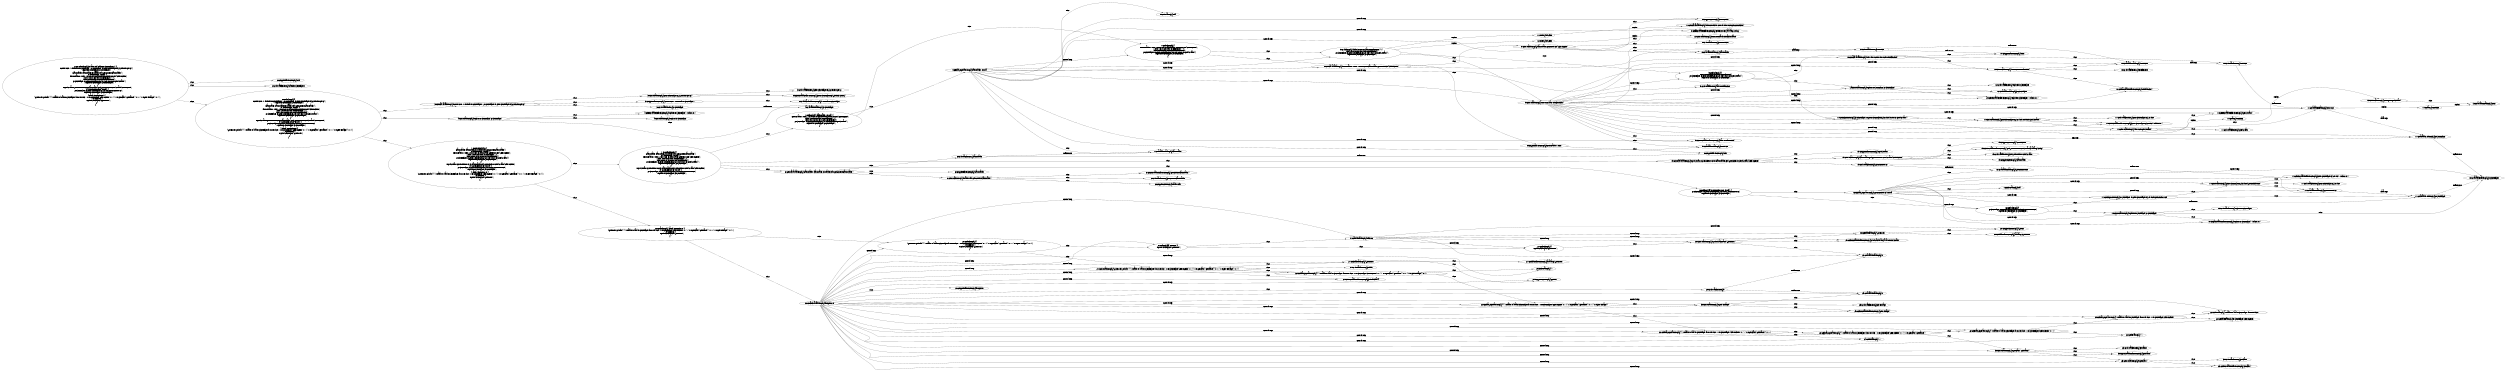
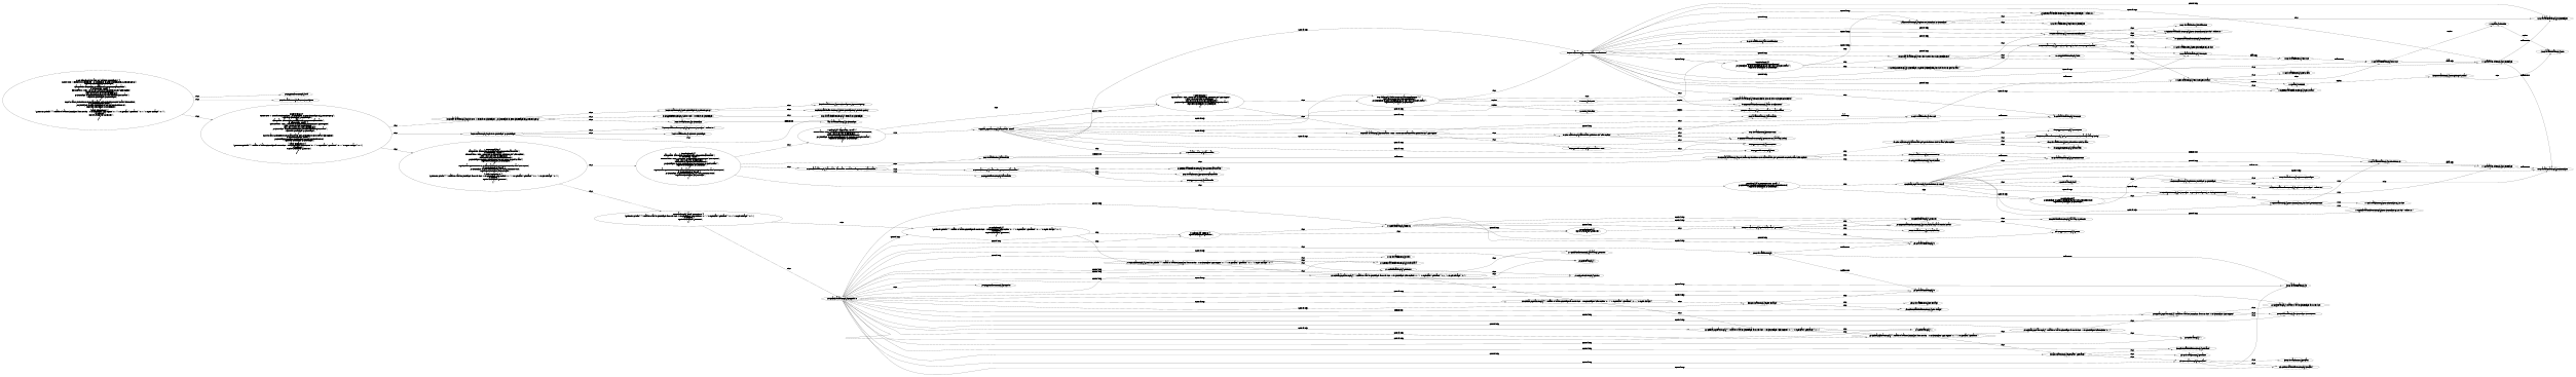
  digraph {
    rankdir=LR
    node [shape=ellipse]
    n1 [label="2:CtTypeReferenceImpl@void"]
    n2 [label="2:CtVirtualElement@collectProjectHelpers"]
    n3 [label="3:CtTypeReferenceImpl@Constructor<? extends ProjectHelper>"]
    n4 [label="3:CtWildcardReferenceImpl@? extends ProjectHelper"]
    n5 [label="3:CtExecutableReferenceImpl@getProjectHelperBySystemProperty()"]
    n6 [label="3:CtVirtualElement@getProjectHelperBySystemProperty"]
    n7 [label="3:CtInvocationImpl@getProjectHelperBySystemProperty()"]
    n8 [label="3:CtVirtualElement@projectHelper"]
    n9 [label="4:CtVariableReadImpl@projectHelper"]
    n10 [label="3:CtLocalVariableImpl@Constructor<? extends ProjectHelper> projectHelper = getProjectHelperBySystemProperty()"]
    n11 [label="4:CtExecutableReferenceImpl@registerProjectHelper(<unknown>)"]
-   n12 [label="4:CtInvocationImpl@registerProjectHelper"]
+   n12 [label="4:CtVirtualElement@registerProjectHelper"]
    n13 [label="4:CtInvocationImpl@registerProjectHelper(projectHelper)"]
    n14 [label="6:CtTypeReferenceImpl@ClassLoader"]
    n15 [label="6:CtExecutableReferenceImpl@getContextClassLoader()"]
    n16 [label="6:CtVirtualElement@getContextClassLoader"]
    n17 [label="6:CtTypeAccessImpl@LoaderUtils"]
    n18 [label="6:CtInvocationImpl@LoaderUtils.getContextClassLoader()"]
    n19 [label="6:CtVirtualElement@classLoader"]
    n20 [label="7:CtVariableReadImpl@classLoader"]
    n21 [label="8:CtTypeReferenceImpl@URL"]
    n22 [label="8:CtVariableReadImpl@classLoader"]
    n23 [label="8:CtVirtualElement@resources"]
    n24 [label="6:CtLocalVariableImpl@ClassLoader classLoader = LoaderUtils.getContextClassLoader()"]
-   n25 [label="7:CtLiteralImpl@null"]
    n26 [label="7:CtBinaryOperatorImpl@classLoader != null"]
    n27 [label="8:CtExecutableReferenceImpl@getResources(java.lang.String)"]
    n28 [label="8:CtTypeAccessImpl@SERVICE_ID"]
    n29 [label="8:CtInvocationImpl@classLoader.getResources(SERVICE_ID)"]
    n30 [label="8:CtLocalVariableImpl@Enumeration<URL> resources = classLoader.getResources(SERVICE_ID)"]
    n31 [label="9:CtExecutableReferenceImpl@hasMoreElements()"]
    n32 [label="9:CtVariableReadImpl@resources"]
    n33 [label="9:CtInvocationImpl@resources.hasMoreElements()"]
    n34 [label="9:CtWhileImpl@while (resources.hasMoreElements()) \{\n    URL resource = resources.nextElement();\n    projectHelper = getProjectHelperByService(resource.openStream());\n    registerProjectHelper(projectHelper);\n\} "]
    n35 [label="7:CtBlockImpl@\{\n    Enumeration<URL> resources = classLoader.getResources(SERVICE_ID);\n    while (resources.hasMoreElements()) \{\n        URL resource = resources.nextElement();\n        projectHelper = getProjectHelperByService(resource.openStream());\n        registerProjectHelper(projectHelper);\n    \} \n\}"]
    n36 [label="8:CtVirtualElement@getResources"]
    n37 [label="8:CtTypeReferenceImpl@Enumeration<URL>"]
    n38 [label="10:CtVariableReadImpl@resources"]
    n39 [label="9:CtVirtualElement@hasMoreElements"]
    n40 [label="10:CtExecutableReferenceImpl@nextElement()"]
    n41 [label="10:CtInvocationImpl@resources.nextElement()"]
    n42 [label="10:CtLocalVariableImpl@URL resource = resources.nextElement()"]
    n43 [label="11:CtVariableWriteImpl@projectHelper"]
    n44 [label="11:CtExecutableReferenceImpl@getProjectHelperByService(<unknown>)"]
    n45 [label="11:CtExecutableReferenceImpl@openStream()"]
    n46 [label="11:CtVariableReadImpl@resource"]
    n47 [label="11:CtInvocationImpl@resource.openStream()"]
    n48 [label="11:CtInvocationImpl@getProjectHelperByService(resource.openStream())"]
    n49 [label="11:CtAssignmentImpl@projectHelper = getProjectHelperByService(resource.openStream())"]
    n50 [label="12:CtExecutableReferenceImpl@registerProjectHelper(<unknown>)"]
    n51 [label="12:CtVariableReadImpl@projectHelper"]
    n52 [label="12:CtInvocationImpl@registerProjectHelper(projectHelper)"]
    n53 [label="9:CtBlockImpl@\{\n    URL resource = resources.nextElement();\n    projectHelper = getProjectHelperByService(resource.openStream());\n    registerProjectHelper(projectHelper);\n\}"]
    n54 [label="11:Insert@INSERT"]
    n55 [label="12:Insert@INSERT"]
    n56 [label="10:CtVirtualElement@resource"]
    n57 [label="10:CtVirtualElement@nextElement"]
    n58 [label="10:CtTypeReferenceImpl@URL"]
    n59 [label="18:CtVariableReadImpl@projectHelper"]
    n60 [label="11:Update@UPDATE"]
    n61 [label="11:CtVirtualElement@openStream"]
    n62 [label="11:Update@UPDATE"]
    n63 [label="11:CtVirtualElement@getProjectHelperByService"]
    n64 [label="12:CtVirtualElement@registerProjectHelper"]
    n65 [label="13:CtVariableReadImpl@conn"]
    n66 [label="13:CtInvocationImpl@conn.getInputStream()"]
    n67 [label="11:CtLocalVariableImpl@URLConnection conn = resource.openConnection()"]
    n68 [label="12:CtInvocationImpl@conn.setDefaultUseCaches(false)"]
    n69 [label="7:CtIfImpl@if (classLoader != null) \{\n    Enumeration<URL> resources = classLoader.getResources(SERVICE_ID);\n    while (resources.hasMoreElements()) \{\n        URL resource = resources.nextElement();\n        projectHelper = getProjectHelperByService(resource.openStream());\n        registerProjectHelper(projectHelper);\n    \} \n\}"]
    n70 [label="15:CtTypeReferenceImpl@InputStream"]
    n71 [label="15:CtExecutableReferenceImpl@getSystemResourceAsStream(java.lang.String)"]
    n72 [label="15:CtVirtualElement@getSystemResourceAsStream"]
    n73 [label="15:CtTypeAccessImpl@ClassLoader"]
    n74 [label="15:CtTypeAccessImpl@SERVICE_ID"]
    n75 [label="15:CtInvocationImpl@ClassLoader.getSystemResourceAsStream(SERVICE_ID)"]
    n76 [label="15:CtVirtualElement@systemResource"]
    n77 [label="16:CtVariableReadImpl@systemResource"]
    n78 [label="17:CtVariableReadImpl@systemResource"]
    n79 [label="17:CtVariableWriteImpl@projectHelper"]
    n80 [label="15:CtLocalVariableImpl@InputStream systemResource = ClassLoader.getSystemResourceAsStream(SERVICE_ID)"]
    n81 [label="16:CtLiteralImpl@null"]
    n82 [label="16:CtBinaryOperatorImpl@systemResource != null"]
    n83 [label="17:CtExecutableReferenceImpl@getProjectHelperByService(<unknown>)"]
    n84 [label="17:CtInvocationImpl@getProjectHelperByService(systemResource)"]
    n85 [label="17:CtAssignmentImpl@projectHelper = getProjectHelperByService(systemResource)"]
    n86 [label="18:CtExecutableReferenceImpl@registerProjectHelper(<unknown>)"]
    n87 [label="18:CtInvocationImpl@registerProjectHelper(projectHelper)"]
    n88 [label="16:CtBlockImpl@\{\n    projectHelper = getProjectHelperByService(systemResource);\n    registerProjectHelper(projectHelper);\n\}"]
    n89 [label="17:CtVirtualElement@getProjectHelperByService"]
    n90 [label="18:CtVirtualElement@registerProjectHelper"]
    n91 [label="16:CtIfImpl@if (systemResource != null) \{\n    projectHelper = getProjectHelperByService(systemResource);\n    registerProjectHelper(projectHelper);\n\}"]
    n92 [label="5:CtBlockImpl@\{\n    ClassLoader classLoader = LoaderUtils.getContextClassLoader();\n    if (classLoader != null) \{\n        Enumeration<URL> resources = classLoader.getResources(SERVICE_ID);\n        while (resources.hasMoreElements()) \{\n            URL resource = resources.nextElement();\n            projectHelper = getProjectHelperByService(resource.openStream());\n            registerProjectHelper(projectHelper);\n        \} \n    \}\n    InputStream systemResource = ClassLoader.getSystemResourceAsStream(SERVICE_ID);\n    if (systemResource != null) \{\n        projectHelper = getProjectHelperByService(systemResource);\n        registerProjectHelper(projectHelper);\n    \}\n\}"]
    n93 [label="20:CtVirtualElement@e"]
+   n94 [label="23:CtVariableReadImpl@e"]
    n95 [label="25:CtVariableReadImpl@e"]
    n96 [label="28:CtVariableReadImpl@e"]
    n97 [label="20:CtTypeReferenceImpl@Exception"]
    n98 [label="20:CtCatchVariableImpl@Exception e"]
    n99 [label="21:CtExecutableReferenceImpl@println(char[])"]
    n100 [label="21:CtTypeAccessImpl@System"]
    n101 [label="21:CtFieldReadImpl@System.err"]
    n102 [label="22:CtLiteralImpl@\"Unable to load ProjectHelper from service \""]
    n103 [label="22:CtFieldReadImpl@ProjectHelper.SERVICE_ID"]
    n104 [label="22:CtBinaryOperatorImpl@(\"Unable to load ProjectHelper from service \" + ProjectHelper.SERVICE_ID)"]
    n105 [label="22:CtLiteralImpl@\" (\""]
    n106 [label="22:CtBinaryOperatorImpl@((\"Unable to load ProjectHelper from service \" + ProjectHelper.SERVICE_ID) + \" (\")"]
    n107 [label="23:CtExecutableReferenceImpl@getName()"]
    n108 [label="23:CtExecutableReferenceImpl@getClass()"]
    n109 [label="23:CtInvocationImpl@e.getClass()"]
    n110 [label="23:CtInvocationImpl@e.getClass().getName()"]
    n111 [label="22:CtBinaryOperatorImpl@(((\"Unable to load ProjectHelper from service \" + ProjectHelper.SERVICE_ID) + \" (\") + e.getClass().getName())"]
    n112 [label="24:CtLiteralImpl@\": \""]
    n113 [label="22:CtBinaryOperatorImpl@((((\"Unable to load ProjectHelper from service \" + ProjectHelper.SERVICE_ID) + \" (\") + e.getClass().getName()) + \": \")"]
    n114 [label="25:CtExecutableReferenceImpl@getMessage()"]
    n115 [label="25:CtInvocationImpl@e.getMessage()"]
    n116 [label="22:CtBinaryOperatorImpl@(((((\"Unable to load ProjectHelper from service \" + ProjectHelper.SERVICE_ID) + \" (\") + e.getClass().getName()) + \": \") + e.getMessage())"]
    n117 [label="26:CtLiteralImpl@\")\""]
    n118 [label="22:CtBinaryOperatorImpl@(((((\"Unable to load ProjectHelper from service \" + ProjectHelper.SERVICE_ID) + \" (\") + e.getClass().getName()) + \": \") + e.getMessage()) + \")\""]
    n119 [label="21:CtInvocationImpl@System.err.println((((((\"Unable to load ProjectHelper from service \" + ProjectHelper.SERVICE_ID) + \" (\") + e.getClass().getName()) + \": \") + e.getMessage()) + \")\")"]
    n120 [label="27:CtFieldReadImpl@DEBUG"]
    n121 [label="27:CtIfImpl@if (DEBUG) \{\n    e.printStackTrace(System.err);\n\}"]
    n122 [label="20:CtBlockImpl@\{\n    System.err.println((((((\"Unable to load ProjectHelper from service \" + ProjectHelper.SERVICE_ID) + \" (\") + e.getClass().getName()) + \": \") + e.getMessage()) + \")\");\n    if (DEBUG) \{\n        e.printStackTrace(System.err);\n    \}\n\}"]
    n123 [label="21:CtFieldReferenceImpl@java.lang.System.err"]
    n124 [label="23:CtVirtualElement@getClass"]
    n125 [label="23:CtVirtualElement@getName"]
    n126 [label="25:CtVirtualElement@getMessage"]
    n127 [label="21:CtVirtualElement@println"]
    n128 [label="28:CtExecutableReferenceImpl@printStackTrace(java.io.PrintStream)"]
    n129 [label="28:CtTypeAccessImpl@System"]
    n130 [label="28:CtFieldReadImpl@System.err"]
    n131 [label="28:CtInvocationImpl@e.printStackTrace(System.err)"]
    n132 [label="27:CtBlockImpl@\{\n    e.printStackTrace(System.err);\n\}"]
    n133 [label="28:CtFieldReferenceImpl@java.lang.System.err"]
+   n134 [label="28:CtVirtualElement@printStackTrace"]
    n135 [label="20:CtCatchImpl@ catch (Exception e) \{\n    System.err.println((((((\"Unable to load ProjectHelper from service \" + ProjectHelper.SERVICE_ID) + \" (\") + e.getClass().getName()) + \": \") + e.getMessage()) + \")\");\n    if (DEBUG) \{\n        e.printStackTrace(System.err);\n    \}\n\}"]
    n136 [label="5:CtTryImpl@try \{\n    ClassLoader classLoader = LoaderUtils.getContextClassLoader();\n    if (classLoader != null) \{\n        Enumeration<URL> resources = classLoader.getResources(SERVICE_ID);\n        while (resources.hasMoreElements()) \{\n            URL resource = resources.nextElement();\n            projectHelper = getProjectHelperByService(resource.openStream());\n            registerProjectHelper(projectHelper);\n        \} \n    \}\n    InputStream systemResource = ClassLoader.getSystemResourceAsStream(SERVICE_ID);\n    if (systemResource != null) \{\n        projectHelper = getProjectHelperByService(systemResource);\n        registerProjectHelper(projectHelper);\n    \}\n\} catch (Exception e) \{\n    System.err.println((((((\"Unable to load ProjectHelper from service \" + ProjectHelper.SERVICE_ID) + \" (\") + e.getClass().getName()) + \": \") + e.getMessage()) + \")\");\n    if (DEBUG) \{\n        e.printStackTrace(System.err);\n    \}\n\}"]
    n137 [label="2:CtBlockImpl@\{\n    Constructor<? extends ProjectHelper> projectHelper = getProjectHelperBySystemProperty();\n    registerProjectHelper(projectHelper);\n    try \{\n        ClassLoader classLoader = LoaderUtils.getContextClassLoader();\n        if (classLoader != null) \{\n            Enumeration<URL> resources = classLoader.getResources(SERVICE_ID);\n            while (resources.hasMoreElements()) \{\n                URL resource = resources.nextElement();\n                projectHelper = getProjectHelperByService(resource.openStream());\n                registerProjectHelper(projectHelper);\n            \} \n        \}\n        InputStream systemResource = ClassLoader.getSystemResourceAsStream(SERVICE_ID);\n        if (systemResource != null) \{\n            projectHelper = getProjectHelperByService(systemResource);\n            registerProjectHelper(projectHelper);\n        \}\n    \} catch (Exception e) \{\n        System.err.println((((((\"Unable to load ProjectHelper from service \" + ProjectHelper.SERVICE_ID) + \" (\") + e.getClass().getName()) + \": \") + e.getMessage()) + \")\");\n        if (DEBUG) \{\n            e.printStackTrace(System.err);\n        \}\n    \}\n\}"]
    n138 [label="2:CtMethodImpl@private void collectProjectHelpers() \{\n    Constructor<? extends ProjectHelper> projectHelper = getProjectHelperBySystemProperty();\n    registerProjectHelper(projectHelper);\n    try \{\n        ClassLoader classLoader = LoaderUtils.getContextClassLoader();\n        if (classLoader != null) \{\n            Enumeration<URL> resources = classLoader.getResources(SERVICE_ID);\n            while (resources.hasMoreElements()) \{\n                URL resource = resources.nextElement();\n                projectHelper = getProjectHelperByService(resource.openStream());\n                registerProjectHelper(projectHelper);\n            \} \n        \}\n        InputStream systemResource = ClassLoader.getSystemResourceAsStream(SERVICE_ID);\n        if (systemResource != null) \{\n            projectHelper = getProjectHelperByService(systemResource);\n            registerProjectHelper(projectHelper);\n        \}\n    \} catch (Exception e) \{\n        System.err.println((((((\"Unable to load ProjectHelper from service \" + ProjectHelper.SERVICE_ID) + \" (\") + e.getClass().getName()) + \": \") + e.getMessage()) + \")\");\n        if (DEBUG) \{\n            e.printStackTrace(System.err);\n        \}\n    \}\n\}"]
    n3 -> n4 [label=AST]
    n7 -> n5 [label=AST]
    n7 -> n6 [label=AST]
    n8 -> n9 [label="Define-Use"]
    n10 -> n3 [label=AST]
    n10 -> n7 [label=AST]
    n10 -> n8 [label=AST]
    n13 -> n9 [label=AST]
    n13 -> n11 [label=AST]
    n13 -> n12 [label=AST]
    n18 -> n15 [label=AST]
    n18 -> n16 [label=AST]
    n18 -> n17 [label=AST]
    n19 -> n20 [label="Define-Use"]
    n19 -> n21 [label="Define-Use"]
    n22 -> n23 [label="Data Dep"]
-   n23 -> n58 [label="Define-Use"]
+   n23 -> n32 [label="Define-Use"]
    n23 -> n38 [label="Define-Use"]
    n24 -> n14 [label=AST]
    n24 -> n18 [label=AST]
    n24 -> n19 [label=AST]
    n26 -> n20 [label=AST]
    n26 -> n22 [label="Control Dep"]
-   n26 -> n25 [label=AST]
    n26 -> n27 [label="Control Dep"]
    n26 -> n28 [label="Control Dep"]
    n26 -> n29 [label="Control Dep"]
    n26 -> n30 [label="Control Dep"]
    n26 -> n31 [label="Control Dep"]
    n26 -> n32 [label="Control Dep"]
    n26 -> n33 [label="Control Dep"]
    n26 -> n34 [label="Control Dep"]
    n26 -> n35 [label="Control Dep"]
    n29 -> n22 [label=AST]
    n29 -> n27 [label=AST]
    n29 -> n28 [label=AST]
    n29 -> n36 [label=AST]
    n30 -> n23 [label=AST]
    n30 -> n29 [label=AST]
    n30 -> n37 [label=AST]
    n33 -> n31 [label=AST]
    n33 -> n32 [label=AST]
    n33 -> n38 [label="Control Dep"]
    n33 -> n39 [label=AST]
    n33 -> n40 [label="Control Dep"]
    n33 -> n41 [label="Control Dep"]
    n33 -> n42 [label="Control Dep"]
-   n33 -> n43 [label="Dep Dep"]
+   n33 -> n43 [label="Control Dep"]
    n33 -> n44 [label="Control Dep"]
    n33 -> n45 [label="Control Dep"]
    n33 -> n46 [label="Control Dep"]
    n33 -> n47 [label="Control Dep"]
    n33 -> n48 [label="Control Dep"]
    n33 -> n49 [label="Control Dep"]
    n33 -> n50 [label="Control Dep"]
    n33 -> n51 [label="Control Dep"]
    n33 -> n52 [label="Control Dep"]
    n33 -> n53 [label="Control Dep"]
    n34 -> n33 [label=AST]
    n34 -> n53 [label=AST]
    n34 -> n54 [label=Action]
    n34 -> n55 [label=Action]
    n35 -> n30 [label=AST]
    n35 -> n34 [label=AST]
    n37 -> n21 [label=AST]
    n38 -> n56 [label="Data Dep"]
    n41 -> n38 [label=AST]
    n41 -> n40 [label=AST]
    n41 -> n57 [label=AST]
    n42 -> n41 [label=AST]
    n42 -> n56 [label=AST]
    n42 -> n58 [label=AST]
+   n43 -> n51 [label="Define-Use"]
    n43 -> n59 [label="Define-Use"]
    n46 -> n43 [label="Data Dep"]
    n46 -> n60 [label=Action]
    n47 -> n45 [label=AST]
    n47 -> n46 [label=AST]
    n47 -> n61 [label=AST]
    n47 -> n62 [label=Action]
    n48 -> n44 [label=AST]
    n48 -> n47 [label=AST]
    n48 -> n63 [label=AST]
    n49 -> n43 [label=AST]
    n49 -> n48 [label=AST]
    n52 -> n50 [label=AST]
    n52 -> n51 [label=AST]
    n52 -> n64 [label=AST]
    n53 -> n42 [label=AST]
    n53 -> n49 [label=AST]
    n53 -> n52 [label=AST]
    n54 -> n67 [label=Action]
    n55 -> n68 [label=Action]
    n56 -> n46 [label="Define-Use"]
    n60 -> n65 [label=Action]
    n62 -> n66 [label=Action]
    n66 -> n65 [label=AST]
    n69 -> n26 [label=AST]
    n69 -> n35 [label=AST]
    n75 -> n71 [label=AST]
    n75 -> n72 [label=AST]
    n75 -> n73 [label=AST]
    n75 -> n74 [label=AST]
    n76 -> n77 [label="Define-Use"]
    n76 -> n78 [label="Define-Use"]
    n78 -> n79 [label="Data Dep"]
    n79 -> n59 [label="Define-Use"]
    n80 -> n70 [label=AST]
    n80 -> n75 [label=AST]
    n80 -> n76 [label=AST]
    n82 -> n59 [label="Control Dep"]
    n82 -> n77 [label=AST]
    n82 -> n78 [label="Control Dep"]
    n82 -> n79 [label="Define-Use"]
    n82 -> n81 [label=AST]
    n82 -> n83 [label="Control Dep"]
    n82 -> n84 [label="Control Dep"]
    n82 -> n85 [label="Control Dep"]
    n82 -> n86 [label="Control Dep"]
    n82 -> n87 [label="Control Dep"]
    n82 -> n88 [label="Control Dep"]
    n84 -> n78 [label=AST]
    n84 -> n83 [label=AST]
    n84 -> n89 [label=AST]
    n85 -> n79 [label=AST]
    n85 -> n84 [label=AST]
    n87 -> n59 [label=AST]
    n87 -> n86 [label=AST]
    n87 -> n90 [label=AST]
    n88 -> n85 [label=AST]
    n88 -> n87 [label=AST]
    n91 -> n82 [label=AST]
    n91 -> n88 [label=AST]
    n92 -> n24 [label=AST]
    n92 -> n69 [label=AST]
    n92 -> n80 [label=AST]
    n92 -> n91 [label=AST]
+   n93 -> n94 [label="Define-Use"]
    n93 -> n95 [label="Define-Use"]
    n93 -> n96 [label="Define-Use"]
    n98 -> n93 [label=AST]
+   n98 -> n94 [label="Control Dep"]
    n98 -> n95 [label="Control Dep"]
    n98 -> n97 [label=AST]
    n98 -> n99 [label="Control Dep"]
    n98 -> n100 [label="Control Dep"]
    n98 -> n101 [label="Control Dep"]
    n98 -> n102 [label="Control Dep"]
    n98 -> n103 [label="Control Dep"]
    n98 -> n104 [label="Control Dep"]
    n98 -> n105 [label="Control Dep"]
    n98 -> n106 [label="Control Dep"]
    n98 -> n107 [label="Control Dep"]
    n98 -> n108 [label="Control Dep"]
    n98 -> n109 [label="Control Dep"]
    n98 -> n110 [label="Control Dep"]
    n98 -> n111 [label="Control Dep"]
    n98 -> n112 [label="Control Dep"]
    n98 -> n113 [label="Control Dep"]
-   n98 -> n114 [label="Control Dep"]
+   n98 -> n114 [label="Define-Use"]
    n98 -> n115 [label="Control Dep"]
    n98 -> n116 [label="Control Dep"]
    n98 -> n117 [label="Control Dep"]
    n98 -> n118 [label="Control Dep"]
    n98 -> n119 [label="Control Dep"]
    n98 -> n120 [label="Control Dep"]
    n98 -> n121 [label="Control Dep"]
    n98 -> n122 [label="Control Dep"]
    n101 -> n100 [label=AST]
    n101 -> n123 [label=AST]
    n104 -> n102 [label=AST]
    n104 -> n103 [label=AST]
    n106 -> n104 [label=AST]
    n106 -> n105 [label=AST]
+   n109 -> n94 [label=AST]
    n109 -> n108 [label=AST]
    n109 -> n124 [label=AST]
    n110 -> n107 [label=AST]
    n110 -> n109 [label=AST]
    n110 -> n125 [label=AST]
    n111 -> n106 [label=AST]
    n111 -> n110 [label=AST]
    n113 -> n111 [label=AST]
    n113 -> n112 [label=AST]
    n115 -> n95 [label=AST]
    n115 -> n114 [label=AST]
    n115 -> n126 [label=AST]
    n116 -> n113 [label=AST]
    n116 -> n115 [label=AST]
    n118 -> n116 [label=AST]
    n118 -> n117 [label=AST]
    n119 -> n99 [label=AST]
    n119 -> n101 [label=AST]
    n119 -> n118 [label=AST]
    n119 -> n127 [label=AST]
    n120 -> n96 [label="Control Dep"]
    n120 -> n128 [label="Control Dep"]
    n120 -> n129 [label="Control Dep"]
    n120 -> n130 [label="Control Dep"]
    n120 -> n131 [label="Control Dep"]
    n120 -> n132 [label="Control Dep"]
    n121 -> n120 [label=AST]
    n121 -> n132 [label=AST]
    n122 -> n119 [label=AST]
    n122 -> n121 [label=AST]
    n130 -> n129 [label=AST]
    n130 -> n133 [label=AST]
    n131 -> n96 [label=AST]
    n131 -> n128 [label=AST]
    n131 -> n130 [label=AST]
+   n131 -> n134 [label=AST]
    n132 -> n131 [label=AST]
    n135 -> n98 [label=AST]
    n135 -> n122 [label=AST]
    n136 -> n92 [label=AST]
    n136 -> n135 [label=AST]
    n137 -> n10 [label=AST]
    n137 -> n13 [label=AST]
    n137 -> n136 [label=AST]
    n138 -> n1 [label=AST]
    n138 -> n2 [label=AST]
    n138 -> n137 [label=AST]
  }
